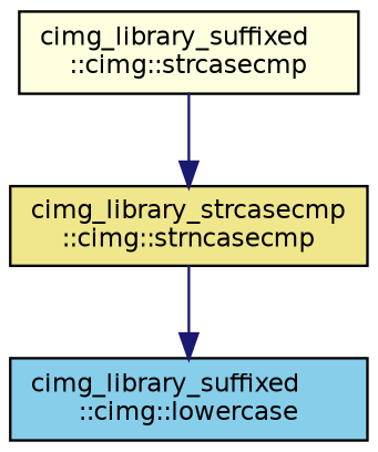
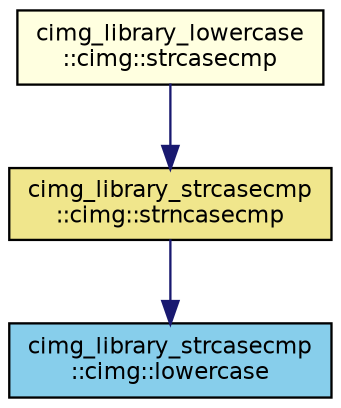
  digraph {
    rankdir=TB
    node [color=black fontname=Helvetica fontsize=10 shape=record style=filled]
    edge [color=midnightblue fontname=Helvetica fontsize=10 labelfontname=Helvetica labelfontsize=10 style=solid]
-   n1 [fillcolor=lightyellow fontcolor=black height=0.2 label="cimg_library_suffixed\l::cimg::strcasecmp" width=0.4]
+   n1 [fillcolor=lightyellow fontcolor=black height=0.2 label="cimg_library_lowercase\l::cimg::strcasecmp" width=0.4]
    n2 [fillcolor=khaki height=0.2 label="cimg_library_strcasecmp\l::cimg::strncasecmp" width=0.4]
-   n3 [fillcolor=skyblue height=0.2 label="cimg_library_suffixed\l::cimg::lowercase" width=0.4]
+   n3 [fillcolor=skyblue height=0.2 label="cimg_library_strcasecmp\l::cimg::lowercase" width=0.4]
    n1 -> n2
    n2 -> n3
  }
